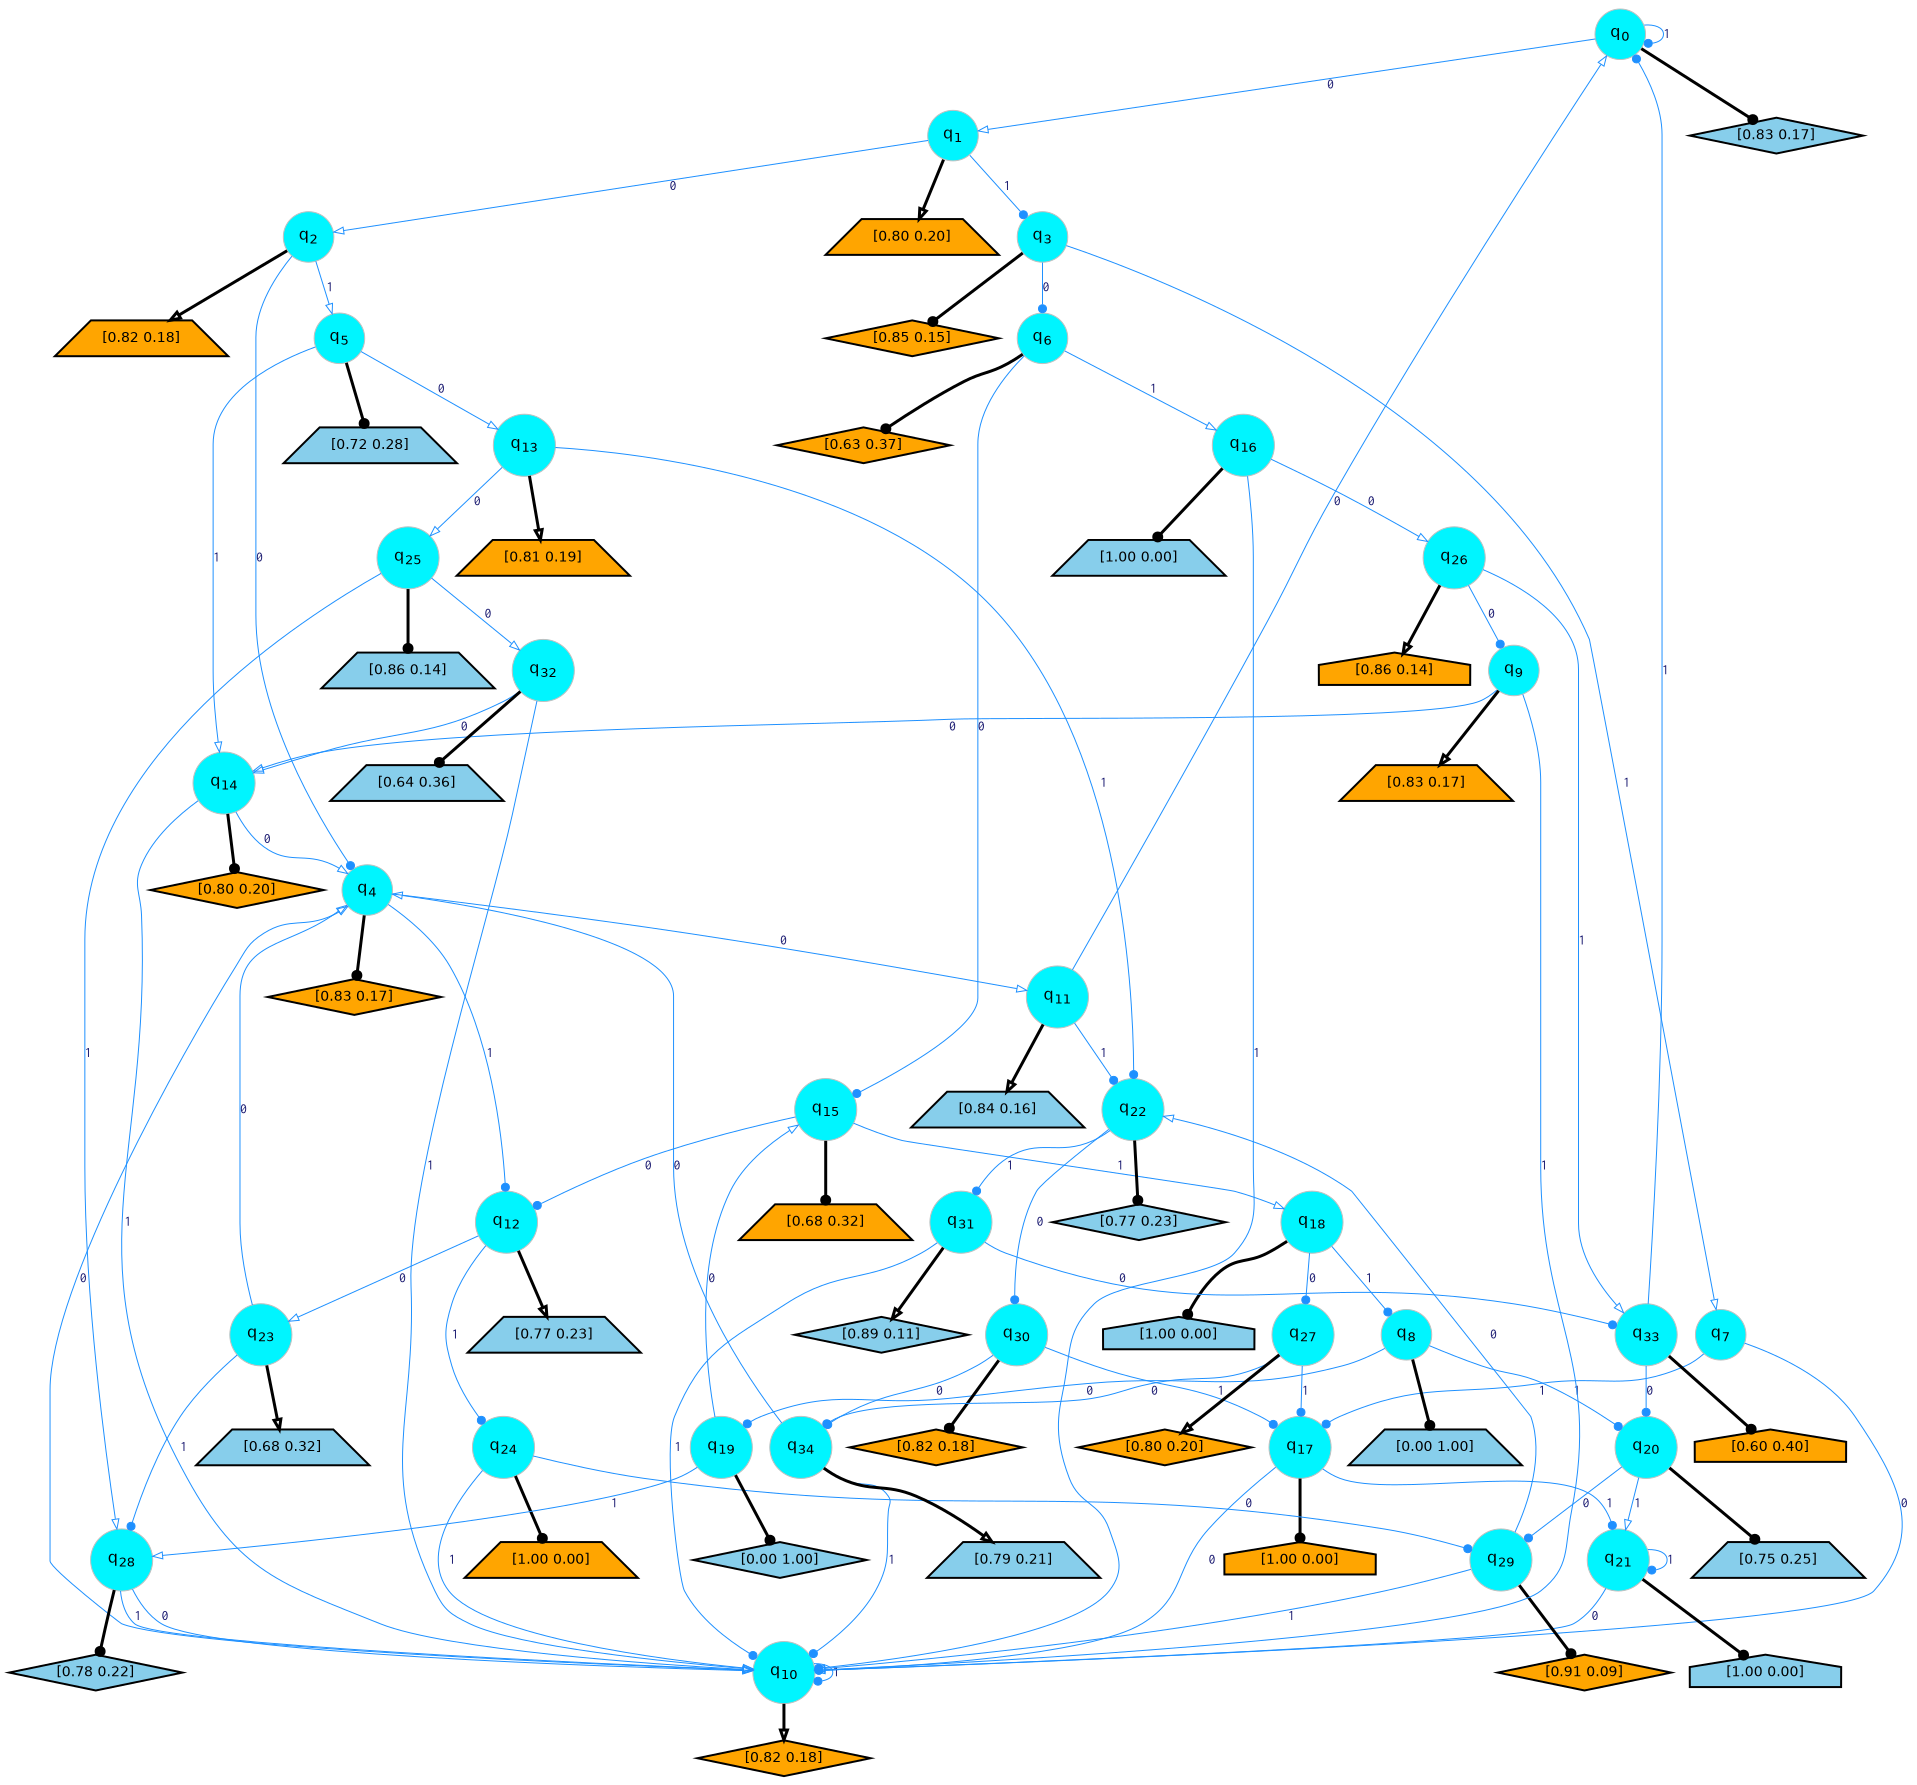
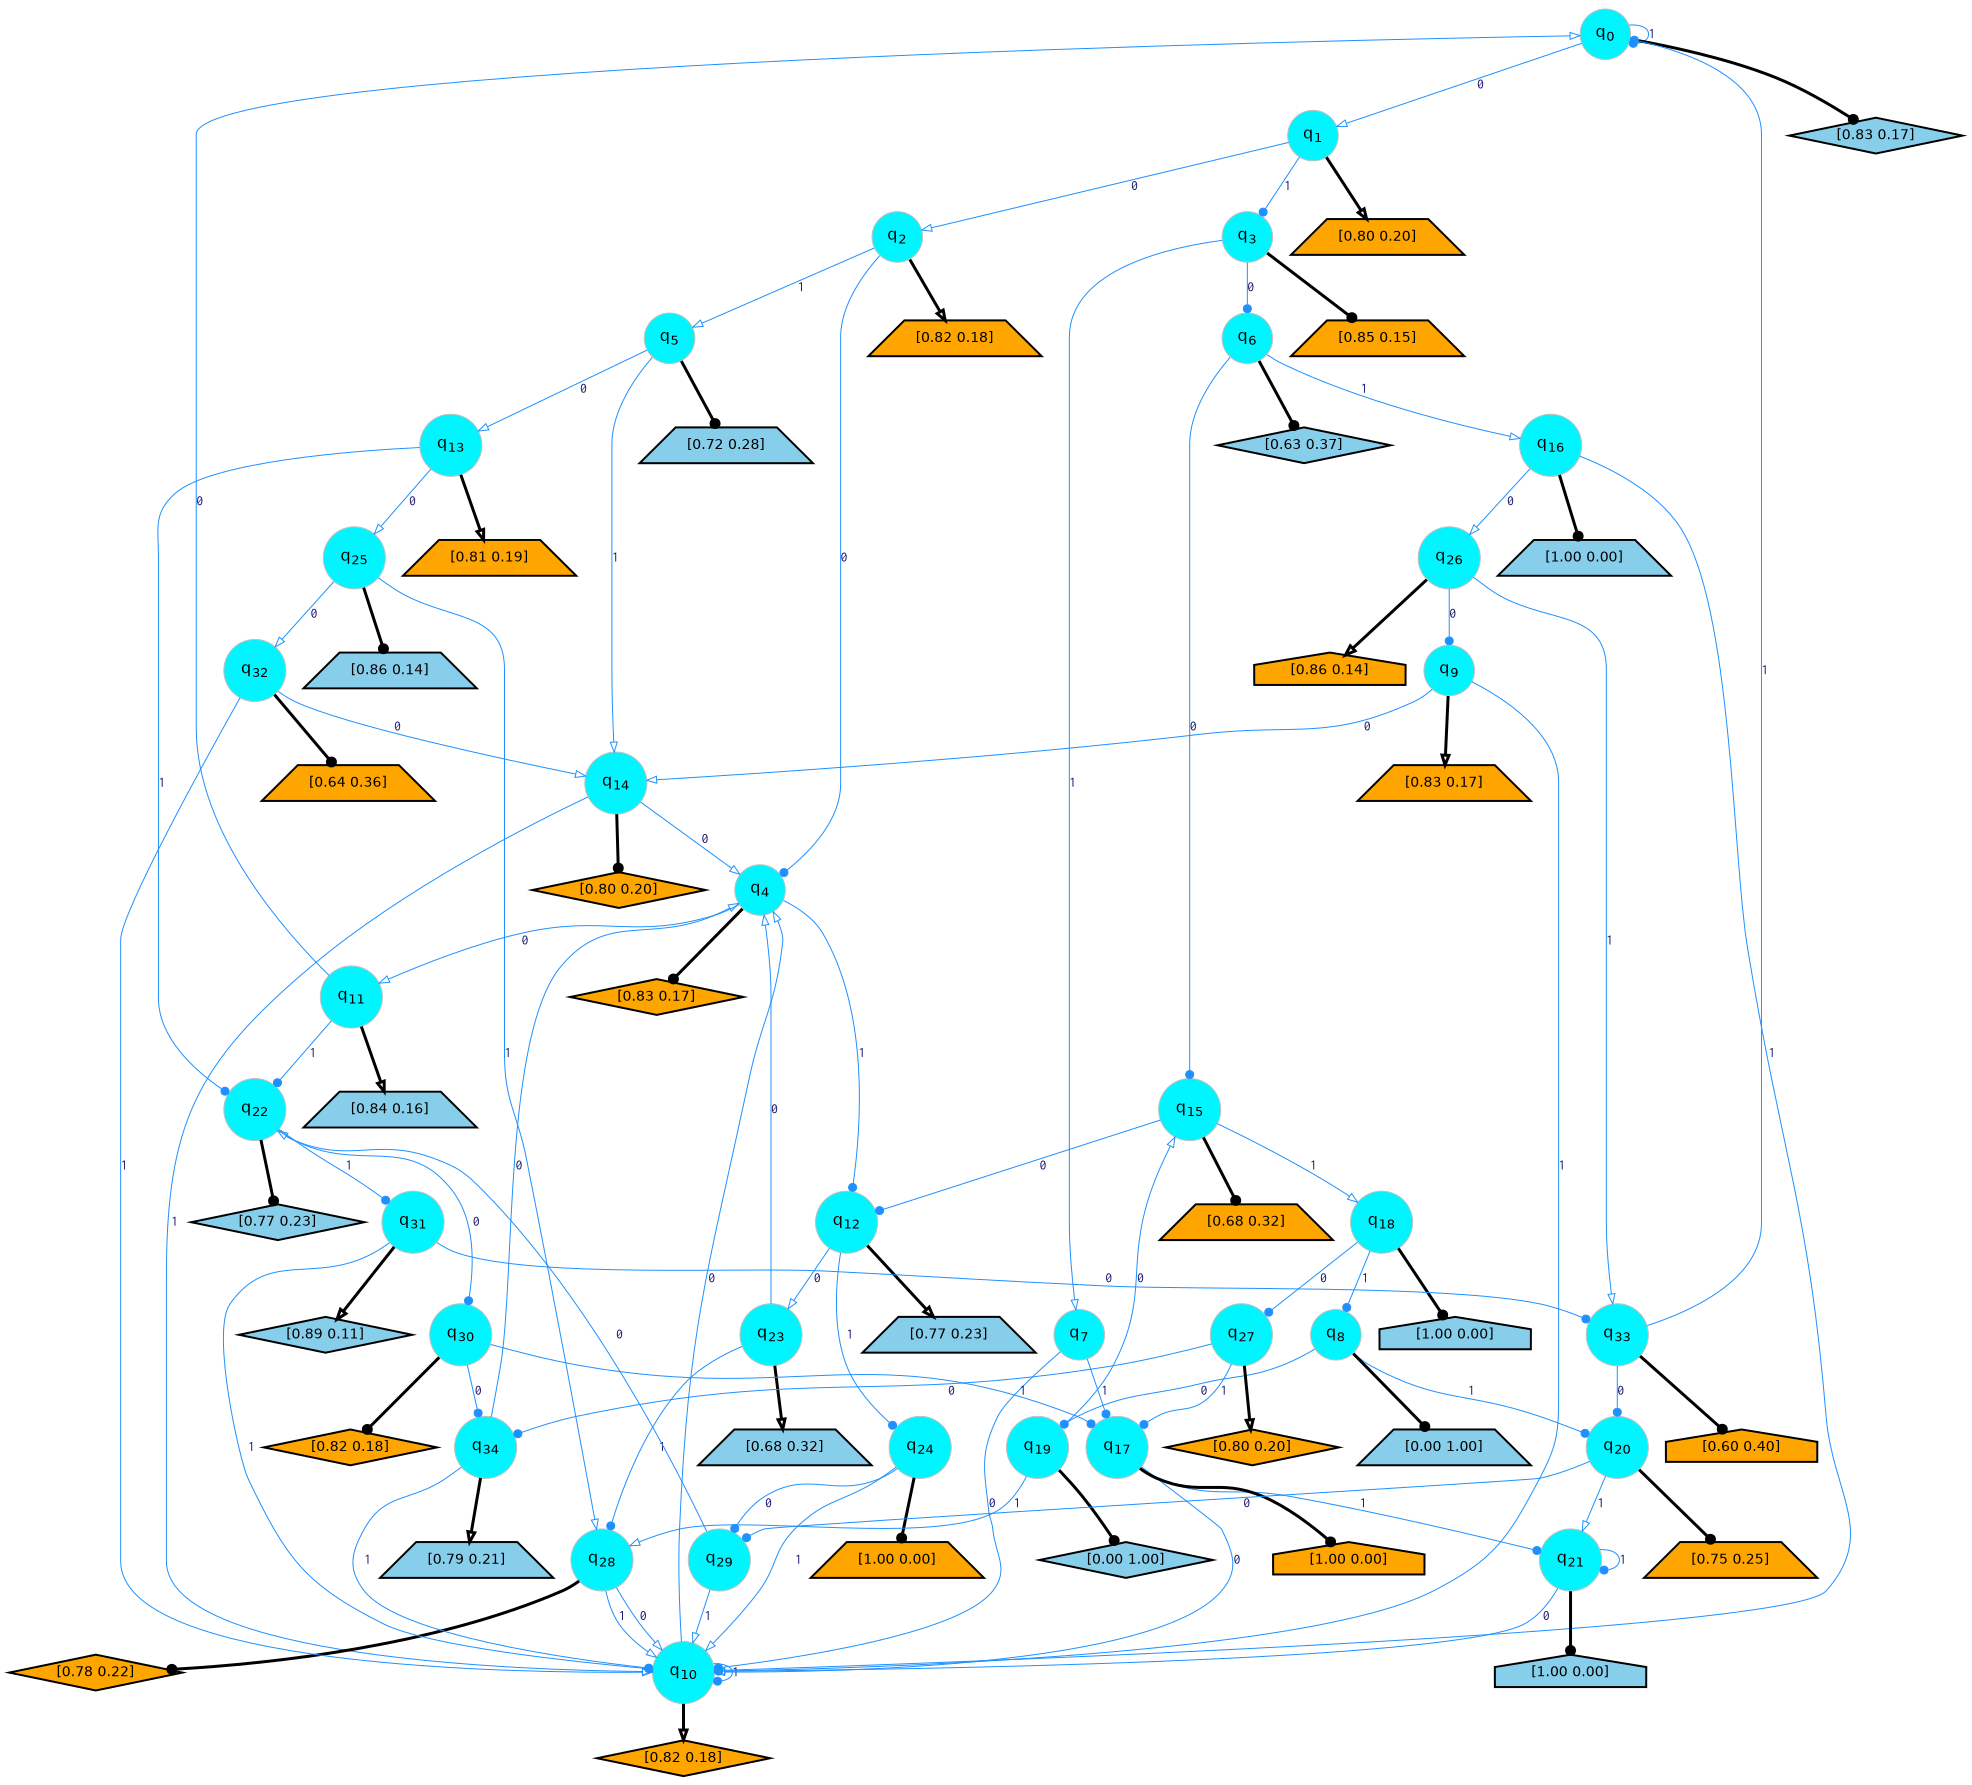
  digraph {
    rankdir=TD
    node [color=gray fillcolor=turquoise1 fontcolor=black fontname=Helvetica fontsize=16 fontweight=bold shape=circle style=filled]
    edge [arrowhead=dot arrowsize=1 color=dodgerblue1 fontcolor=midnightblue fontname=courier fontweight=bold penwidth=1 style=solid weight=20]
    n1 [label=<q<SUB>0</SUB>>]
    n2 [label=<q<SUB>1</SUB>>]
    n3 [color=black fillcolor=skyblue fontsize=14 label="[0.83 0.17]" penwidth=2 shape=diamond]
    n4 [label=<q<SUB>2</SUB>>]
    n5 [label=<q<SUB>3</SUB>>]
    n6 [color=black fillcolor=orange fontsize=14 label="[0.80 0.20]" penwidth=2 shape=trapezium]
    n7 [label=<q<SUB>4</SUB>>]
    n8 [label=<q<SUB>5</SUB>>]
    n9 [color=black fillcolor=orange fontsize=14 label="[0.82 0.18]" penwidth=2 shape=trapezium]
    n10 [label=<q<SUB>6</SUB>>]
    n11 [label=<q<SUB>7</SUB>>]
-   n12 [color=black fillcolor=orange fontsize=14 label="[0.85 0.15]" penwidth=2 shape=diamond]
+   n12 [color=black fillcolor=orange fontsize=14 label="[0.85 0.15]" penwidth=2 shape=trapezium]
    n13 [label=<q<SUB>11</SUB>>]
    n14 [label=<q<SUB>12</SUB>>]
    n15 [color=black fillcolor=orange fontsize=14 label="[0.83 0.17]" penwidth=2 shape=diamond]
    n16 [label=<q<SUB>13</SUB>>]
    n17 [label=<q<SUB>14</SUB>>]
    n18 [color=black fillcolor=skyblue fontsize=14 label="[0.72 0.28]" penwidth=2 shape=trapezium]
    n19 [label=<q<SUB>15</SUB>>]
    n20 [label=<q<SUB>16</SUB>>]
-   n21 [color=black fillcolor=orange fontsize=14 label="[0.63 0.37]" penwidth=2 shape=diamond]
+   n21 [color=black fillcolor=skyblue fontsize=14 label="[0.63 0.37]" penwidth=2 shape=diamond]
    n22 [label=<q<SUB>10</SUB>>]
    n23 [label=<q<SUB>17</SUB>>]
    n24 [label=<q<SUB>22</SUB>>]
    n25 [color=black fillcolor=skyblue fontsize=14 label="[0.84 0.16]" penwidth=2 shape=trapezium]
    n26 [label=<q<SUB>23</SUB>>]
    n27 [label=<q<SUB>24</SUB>>]
    n28 [color=black fillcolor=skyblue fontsize=14 label="[0.77 0.23]" penwidth=2 shape=trapezium]
    n29 [label=<q<SUB>25</SUB>>]
    n30 [color=black fillcolor=orange fontsize=14 label="[0.81 0.19]" penwidth=2 shape=trapezium]
    n31 [color=black fillcolor=orange fontsize=14 label="[0.80 0.20]" penwidth=2 shape=diamond]
    n32 [label=<q<SUB>18</SUB>>]
    n33 [color=black fillcolor=orange fontsize=14 label="[0.68 0.32]" penwidth=2 shape=trapezium]
    n34 [label=<q<SUB>26</SUB>>]
    n35 [color=black fillcolor=skyblue fontsize=14 label="[1.00 0.00]" penwidth=2 shape=trapezium]
    n36 [color=black fillcolor=orange fontsize=14 label="[0.82 0.18]" penwidth=2 shape=diamond]
    n37 [label=<q<SUB>21</SUB>>]
    n38 [color=black fillcolor=orange fontsize=14 label="[1.00 0.00]" penwidth=2 shape=house]
    n39 [label=<q<SUB>8</SUB>>]
    n40 [label=<q<SUB>19</SUB>>]
    n41 [label=<q<SUB>20</SUB>>]
    n42 [color=black fillcolor=skyblue fontsize=14 label="[0.00 1.00]" penwidth=2 shape=trapezium]
    n43 [label=<q<SUB>28</SUB>>]
    n44 [color=black fillcolor=skyblue fontsize=14 label="[0.00 1.00]" penwidth=2 shape=diamond]
    n45 [label=<q<SUB>29</SUB>>]
-   n46 [color=black fillcolor=skyblue fontsize=14 label="[0.75 0.25]" penwidth=2 shape=trapezium]
+   n46 [color=black fillcolor=orange fontsize=14 label="[0.75 0.25]" penwidth=2 shape=trapezium]
    n47 [label=<q<SUB>9</SUB>>]
    n48 [color=black fillcolor=orange fontsize=14 label="[0.83 0.17]" penwidth=2 shape=trapezium]
    n49 [label=<q<SUB>30</SUB>>]
    n50 [label=<q<SUB>31</SUB>>]
    n51 [color=black fillcolor=skyblue fontsize=14 label="[0.77 0.23]" penwidth=2 shape=diamond]
    n52 [color=black fillcolor=skyblue fontsize=14 label="[0.68 0.32]" penwidth=2 shape=trapezium]
    n53 [color=black fillcolor=orange fontsize=14 label="[1.00 0.00]" penwidth=2 shape=trapezium]
    n54 [label=<q<SUB>32</SUB>>]
    n55 [color=black fillcolor=skyblue fontsize=14 label="[0.86 0.14]" penwidth=2 shape=trapezium]
    n56 [label=<q<SUB>27</SUB>>]
    n57 [color=black fillcolor=skyblue fontsize=14 label="[1.00 0.00]" penwidth=2 shape=house]
    n58 [label=<q<SUB>33</SUB>>]
    n59 [color=black fillcolor=orange fontsize=14 label="[0.86 0.14]" penwidth=2 shape=house]
    n60 [color=black fillcolor=skyblue fontsize=14 label="[1.00 0.00]" penwidth=2 shape=house]
    n61 [label=<q<SUB>34</SUB>>]
    n62 [color=black fillcolor=orange fontsize=14 label="[0.80 0.20]" penwidth=2 shape=diamond]
-   n63 [color=black fillcolor=skyblue fontsize=14 label="[0.78 0.22]" penwidth=2 shape=diamond]
-   n64 [color=black fillcolor=orange fontsize=14 label="[0.91 0.09]" penwidth=2 shape=diamond]
+   n63 [color=black fillcolor=orange fontsize=14 label="[0.78 0.22]" penwidth=2 shape=diamond]
    n65 [color=black fillcolor=orange fontsize=14 label="[0.82 0.18]" penwidth=2 shape=diamond]
    n66 [color=black fillcolor=skyblue fontsize=14 label="[0.89 0.11]" penwidth=2 shape=diamond]
-   n67 [color=black fillcolor=skyblue fontsize=14 label="[0.64 0.36]" penwidth=2 shape=trapezium]
+   n67 [color=black fillcolor=orange fontsize=14 label="[0.64 0.36]" penwidth=2 shape=trapezium]
    n68 [color=black fillcolor=orange fontsize=14 label="[0.60 0.40]" penwidth=2 shape=house]
    n69 [color=black fillcolor=skyblue fontsize=14 label="[0.79 0.21]" penwidth=2 shape=trapezium]
    n1 -> n1 [label=1]
    n1 -> n2 [arrowhead=onormal label=0]
    n1 -> n3 [color=black penwidth=3]
    n2 -> n4 [arrowhead=onormal label=0]
    n2 -> n5 [label=1]
    n2 -> n6 [arrowhead=onormal color=black penwidth=3]
    n4 -> n7 [label=0]
    n4 -> n8 [arrowhead=onormal label=1]
    n4 -> n9 [arrowhead=onormal color=black penwidth=3]
    n5 -> n10 [label=0]
    n5 -> n11 [arrowhead=onormal label=1]
    n5 -> n12 [color=black penwidth=3]
    n7 -> n13 [arrowhead=onormal label=0]
    n7 -> n14 [label=1]
    n7 -> n15 [color=black penwidth=3]
    n8 -> n16 [arrowhead=onormal label=0]
    n8 -> n17 [arrowhead=onormal label=1]
    n8 -> n18 [color=black penwidth=3]
    n10 -> n19 [label=0]
    n10 -> n20 [arrowhead=onormal label=1]
    n10 -> n21 [color=black penwidth=3]
    n11 -> n22 [label=0]
    n11 -> n23 [label=1]
    n13 -> n1 [arrowhead=onormal label=0]
    n13 -> n24 [label=1]
    n13 -> n25 [arrowhead=onormal color=black penwidth=3]
    n14 -> n26 [arrowhead=onormal label=0]
    n14 -> n27 [label=1]
    n14 -> n28 [arrowhead=onormal color=black penwidth=3]
    n16 -> n24 [label=1]
    n16 -> n29 [arrowhead=onormal label=0]
    n16 -> n30 [arrowhead=onormal color=black penwidth=3]
    n17 -> n7 [arrowhead=onormal label=0]
    n17 -> n22 [arrowhead=onormal label=1]
    n17 -> n31 [color=black penwidth=3]
    n19 -> n14 [label=0]
    n19 -> n32 [arrowhead=onormal label=1]
    n19 -> n33 [color=black penwidth=3]
    n20 -> n22 [label=1]
    n20 -> n34 [arrowhead=onormal label=0]
    n20 -> n35 [color=black penwidth=3]
    n22 -> n7 [arrowhead=onormal label=0]
    n22 -> n22 [label=1]
    n22 -> n36 [arrowhead=onormal color=black penwidth=3]
    n23 -> n22 [arrowhead=onormal label=0]
    n23 -> n37 [label=1]
    n23 -> n38 [color=black penwidth=3]
    n24 -> n49 [label=0]
    n24 -> n50 [label=1]
    n24 -> n51 [color=black penwidth=3]
    n26 -> n7 [arrowhead=onormal label=0]
    n26 -> n43 [label=1]
    n26 -> n52 [arrowhead=onormal color=black penwidth=3]
    n27 -> n22 [arrowhead=onormal label=1]
    n27 -> n45 [label=0]
    n27 -> n53 [color=black penwidth=3]
    n29 -> n43 [arrowhead=onormal label=1]
    n29 -> n54 [arrowhead=onormal label=0]
    n29 -> n55 [color=black penwidth=3]
    n32 -> n39 [label=1]
    n32 -> n56 [label=0]
    n32 -> n57 [color=black penwidth=3]
    n34 -> n47 [label=0]
    n34 -> n58 [arrowhead=onormal label=1]
    n34 -> n59 [arrowhead=onormal color=black penwidth=3]
    n37 -> n22 [arrowhead=onormal label=0]
    n37 -> n37 [label=1]
    n37 -> n60 [color=black penwidth=3]
    n39 -> n40 [label=0]
    n39 -> n41 [label=1]
    n39 -> n42 [color=black penwidth=3]
    n40 -> n19 [arrowhead=onormal label=0]
    n40 -> n43 [arrowhead=onormal label=1]
    n40 -> n44 [color=black penwidth=3]
    n41 -> n37 [arrowhead=onormal label=1]
    n41 -> n45 [label=0]
    n41 -> n46 [color=black penwidth=3]
    n43 -> n22 [arrowhead=onormal label=0]
    n43 -> n22 [arrowhead=onormal label=1]
    n43 -> n63 [color=black penwidth=3]
    n45 -> n22 [arrowhead=onormal label=1]
    n45 -> n24 [arrowhead=onormal label=0]
-   n45 -> n64 [color=black penwidth=3]
    n47 -> n17 [arrowhead=onormal label=0]
    n47 -> n22 [label=1]
    n47 -> n48 [arrowhead=onormal color=black penwidth=3]
    n49 -> n23 [label=1]
    n49 -> n61 [label=0]
    n49 -> n65 [color=black penwidth=3]
    n50 -> n22 [label=1]
    n50 -> n58 [label=0]
    n50 -> n66 [arrowhead=onormal color=black penwidth=3]
    n54 -> n17 [arrowhead=onormal label=0]
    n54 -> n22 [arrowhead=onormal label=1]
    n54 -> n67 [color=black penwidth=3]
    n56 -> n23 [label=1]
    n56 -> n61 [label=0]
    n56 -> n62 [arrowhead=onormal color=black penwidth=3]
    n58 -> n1 [label=1]
    n58 -> n41 [label=0]
    n58 -> n68 [color=black penwidth=3]
    n61 -> n7 [arrowhead=onormal label=0]
    n61 -> n22 [label=1]
    n61 -> n69 [arrowhead=onormal color=black penwidth=3]
  }
